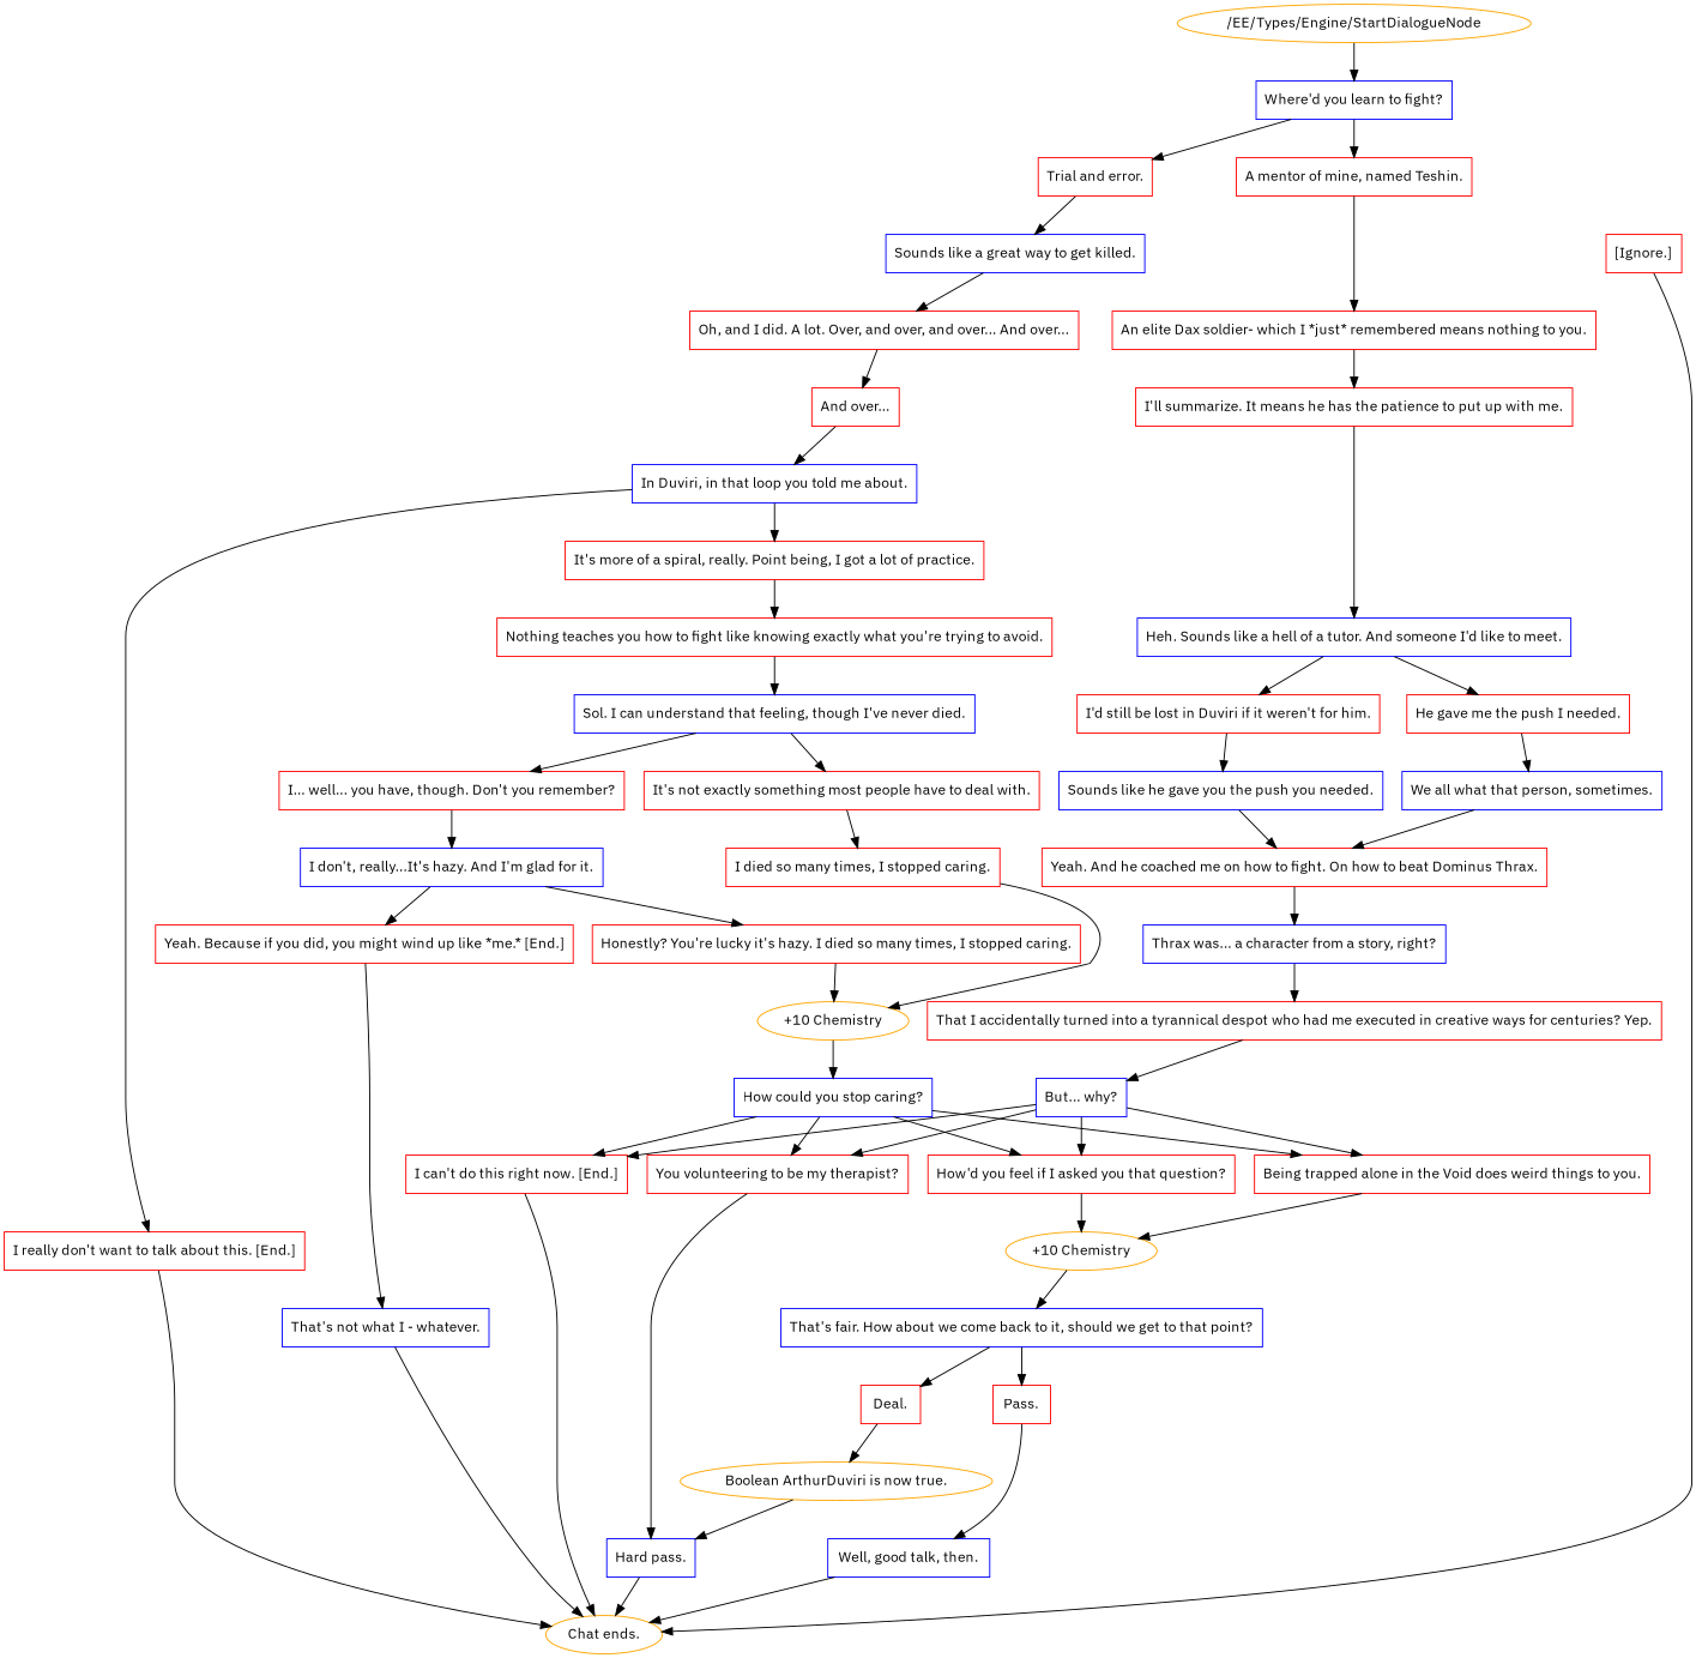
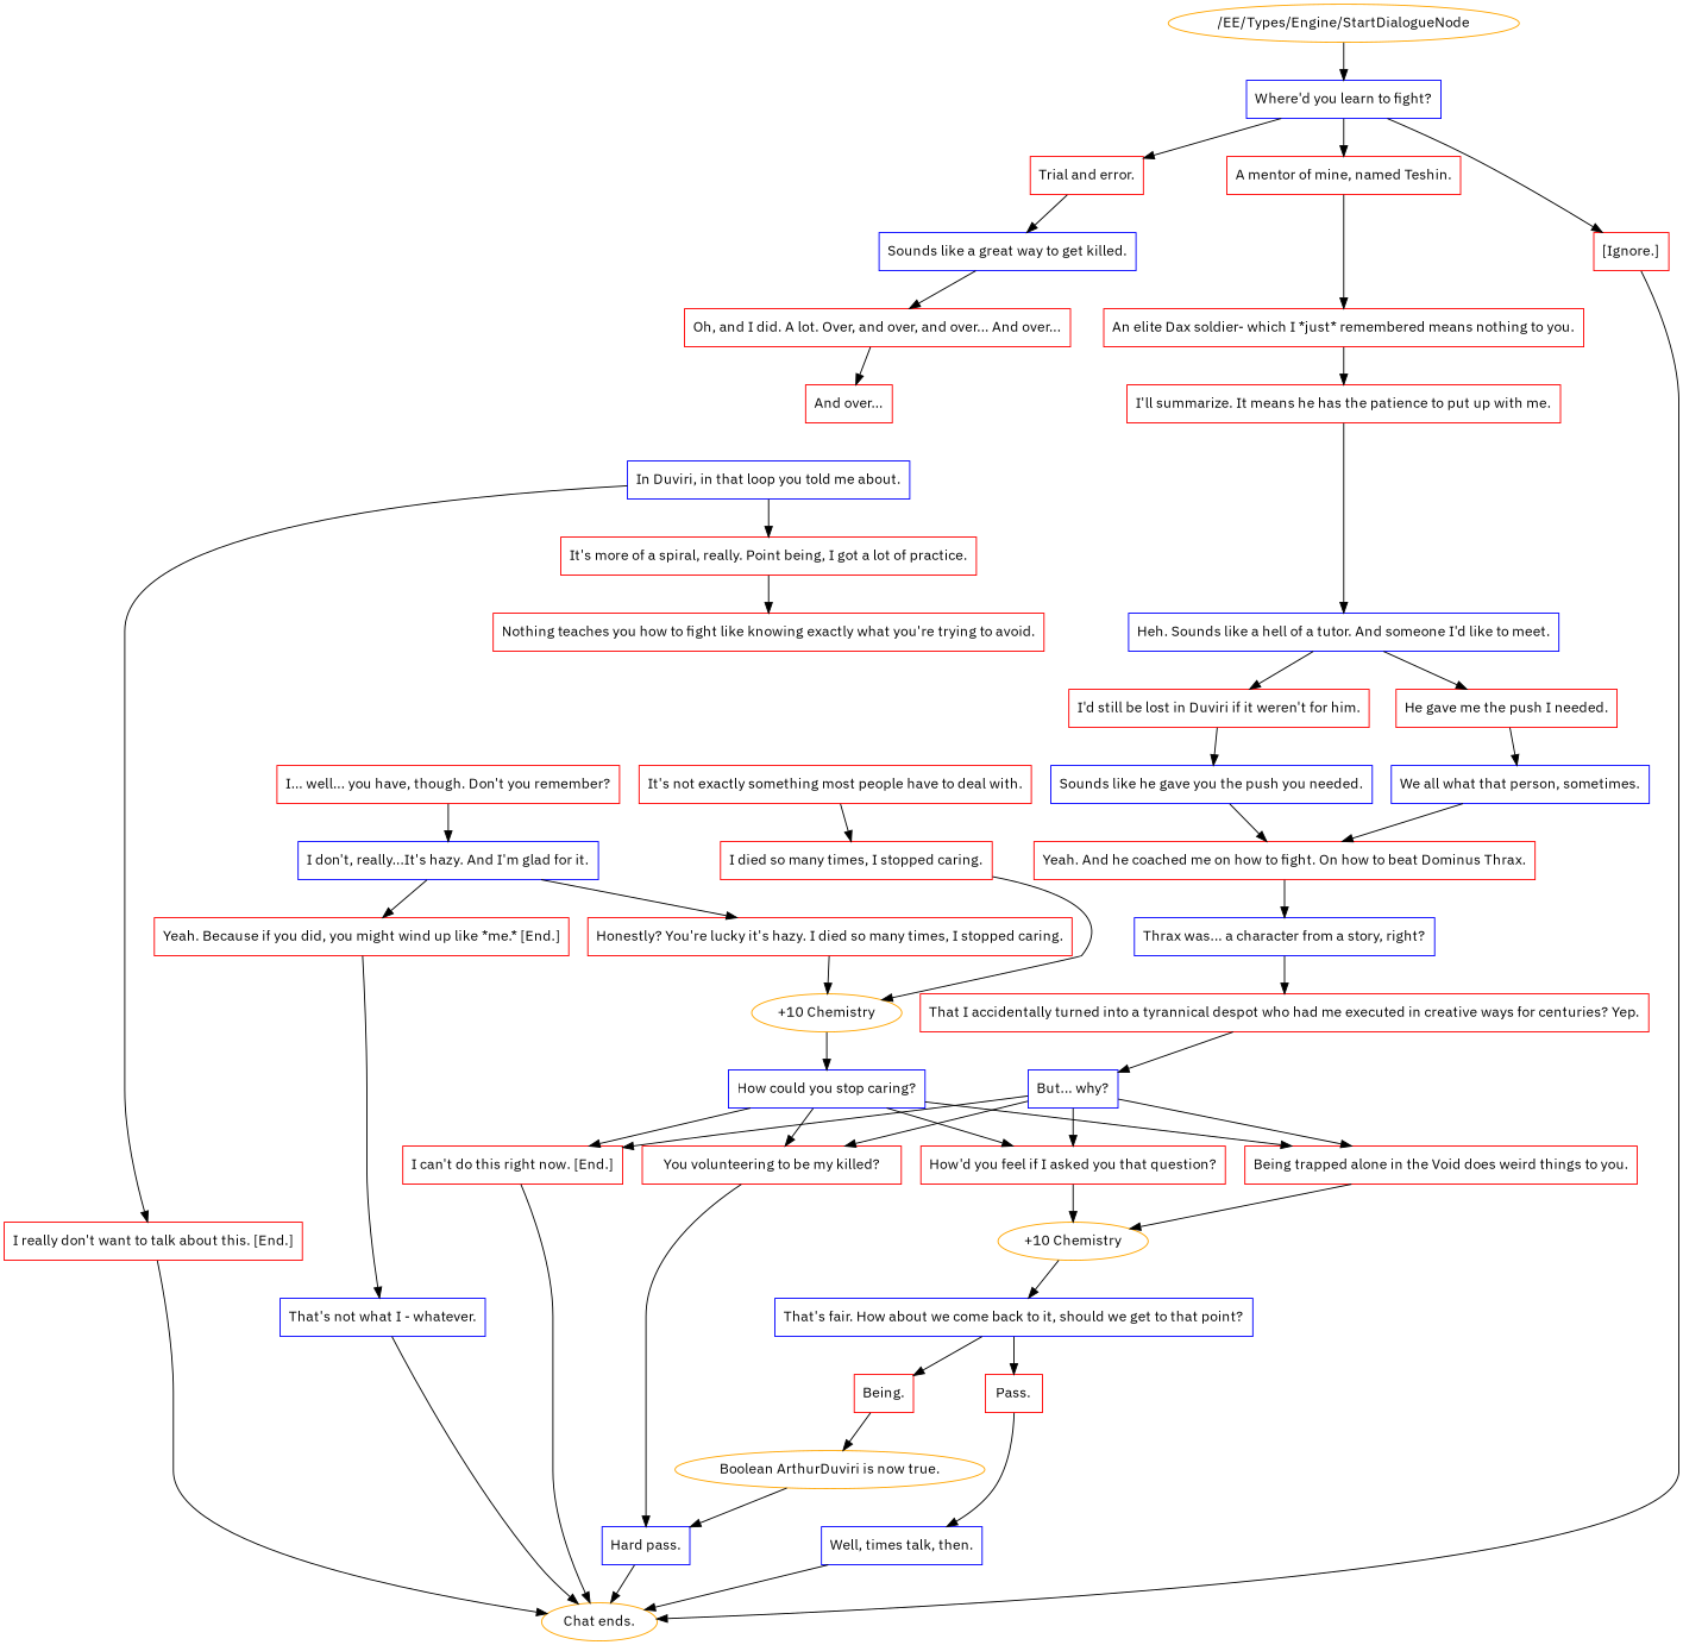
  digraph {
    fontname="IBM Plex Sans"
    node [color=red fontname="IBM Plex Sans" shape=box]
    edge [fontname="IBM Plex Sans"]
    n1 [color=orange label="/EE/Types/Engine/StartDialogueNode" shape=""]
    n2 [color=blue label="Where'd you learn to fight?"]
    n3 [label="Trial and error."]
    n4 [label="A mentor of mine, named Teshin."]
    n5 [label="[Ignore.]"]
    n6 [color=blue label="Sounds like a great way to get killed."]
    n7 [label="An elite Dax soldier- which I *just* remembered means nothing to you."]
    "Chat ends." [color=orange shape=""]
    n9 [label="Oh, and I did. A lot. Over, and over, and over... And over..."]
    n10 [label="I'll summarize. It means he has the patience to put up with me."]
    n11 [label="And over..."]
    n12 [color=blue label="Heh. Sounds like a hell of a tutor. And someone I'd like to meet."]
    n13 [color=blue label="In Duviri, in that loop you told me about."]
    n14 [label="I'd still be lost in Duviri if it weren't for him."]
    n15 [label="He gave me the push I needed."]
    n16 [label="It's more of a spiral, really. Point being, I got a lot of practice."]
    n17 [label="I really don't want to talk about this. [End.]"]
    n18 [color=blue label="Sounds like he gave you the push you needed."]
    n19 [color=blue label="We all what that person, sometimes."]
    n20 [label="Nothing teaches you how to fight like knowing exactly what you're trying to avoid."]
    n21 [label="Yeah. And he coached me on how to fight. On how to beat Dominus Thrax."]
-   n22 [color=blue label="Sol. I can understand that feeling, though I've never died."]
    n23 [color=blue label="Thrax was... a character from a story, right?"]
    n24 [label="I... well... you have, though. Don't you remember?"]
    n25 [label="It's not exactly something most people have to deal with."]
    n26 [label="That I accidentally turned into a tyrannical despot who had me executed in creative ways for centuries? Yep."]
    n27 [color=blue label="I don't, really...It's hazy. And I'm glad for it."]
    n28 [label="I died so many times, I stopped caring."]
    n29 [color=blue label="But... why?"]
    n30 [label="Yeah. Because if you did, you might wind up like *me.* [End.]"]
    n31 [label="Honestly? You're lucky it's hazy. I died so many times, I stopped caring."]
    n32 [color=orange label="+10 Chemistry" shape=""]
    n33 [label="How'd you feel if I asked you that question?"]
-   n34 [label="You volunteering to be my therapist?"]
+   n34 [label="You volunteering to be my killed?"]
    n35 [label="Being trapped alone in the Void does weird things to you."]
    n36 [label="I can't do this right now. [End.]"]
    n37 [color=blue label="That's not what I - whatever."]
    n38 [color=blue label="How could you stop caring?"]
    n39 [color=orange label="+10 Chemistry" shape=""]
    n40 [color=blue label="Hard pass."]
    n41 [color=blue label="That's fair. How about we come back to it, should we get to that point?"]
-   n42 [label="Deal."]
+   n42 [label="Being."]
    n43 [label="Pass."]
    n44 [color=orange label="Boolean ArthurDuviri is now true." shape=""]
-   n45 [color=blue label="Well, good talk, then."]
+   n45 [color=blue label="Well, times talk, then."]
    n1 -> n2
    n2 -> n3
    n2 -> n4
+   n2 -> n5
    n3 -> n6
    n4 -> n7
    n5 -> "Chat ends."
    n6 -> n9
    n7 -> n10
    n9 -> n11
    n10 -> n12
-   n11 -> n13
    n12 -> n14
    n12 -> n15
    n13 -> n16
    n13 -> n17
    n14 -> n18
    n15 -> n19
    n16 -> n20
    n17 -> "Chat ends."
    n18 -> n21
    n19 -> n21
-   n20 -> n22
    n21 -> n23
-   n22 -> n24
-   n22 -> n25
    n23 -> n26
    n24 -> n27
    n25 -> n28
    n26 -> n29
    n27 -> n30
    n27 -> n31
    n28 -> n32
    n29 -> n33
    n29 -> n34
    n29 -> n35
    n29 -> n36
    n30 -> n37
    n31 -> n32
    n32 -> n38
    n33 -> n39
    n34 -> n40
    n35 -> n39
    n36 -> "Chat ends."
    n37 -> "Chat ends."
    n38 -> n33
    n38 -> n34
    n38 -> n35
    n38 -> n36
    n39 -> n41
    n40 -> "Chat ends."
    n41 -> n42
    n41 -> n43
    n42 -> n44
    n43 -> n45
    n44 -> n40
    n45 -> "Chat ends."
  }
